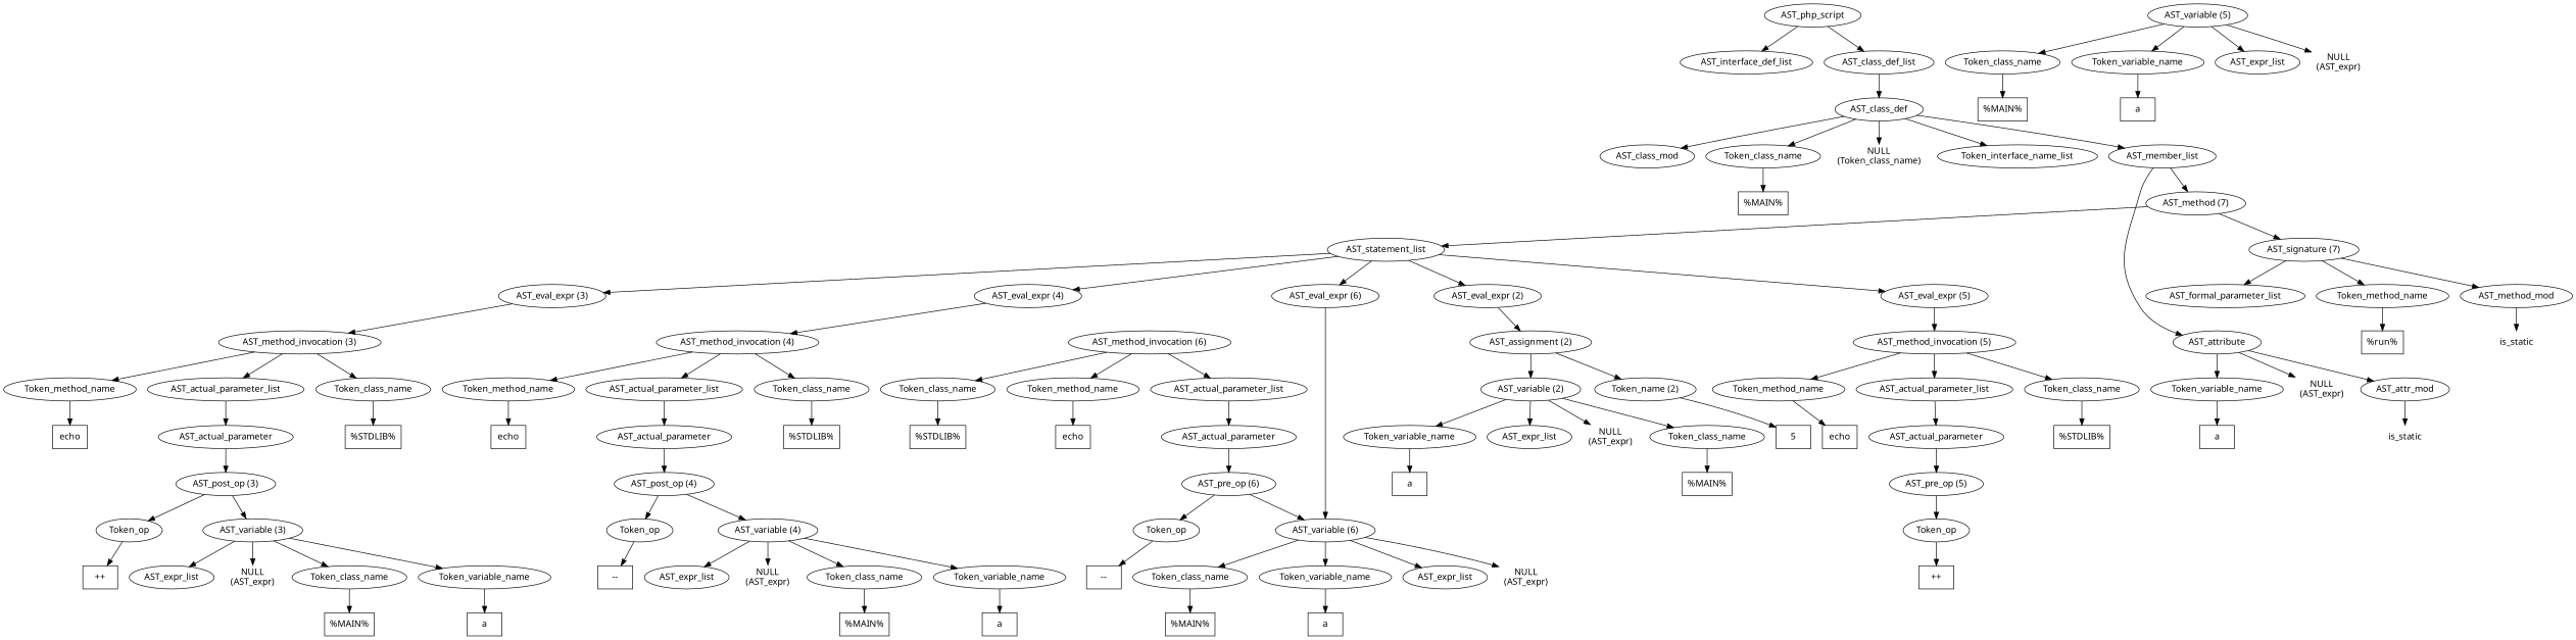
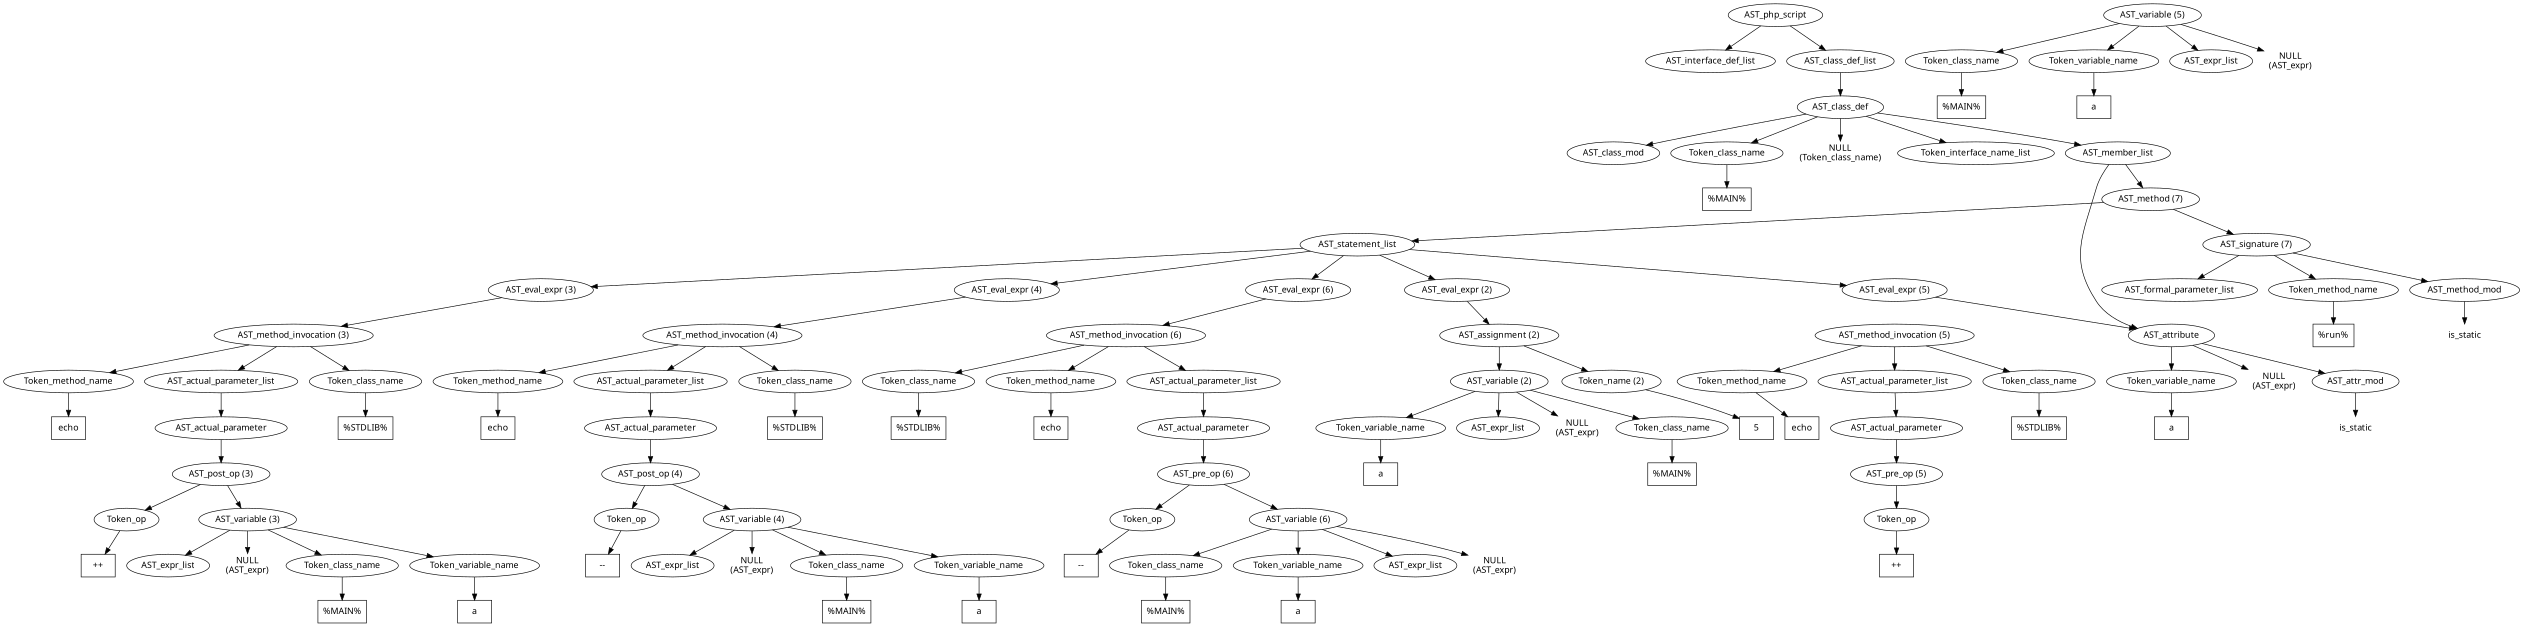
  digraph {
    fontname="Noto Sans"
    node [fontname="Noto Sans"]
    edge [fontname="Noto Sans"]
    n1 [label=AST_php_script]
    n2 [label=AST_interface_def_list]
    n3 [label=AST_class_def_list]
    n4 [label=AST_class_def]
    n5 [label=AST_class_mod]
    n6 [label=Token_class_name]
    n7 [label="NULL\n(Token_class_name)" shape=plaintext]
    n8 [label=Token_interface_name_list]
    n9 [label=AST_member_list]
    n10 [label="%MAIN%" shape=box]
    n11 [label="AST_method (7)"]
    n12 [label=AST_attribute]
    n13 [label="AST_signature (7)"]
    n14 [label=AST_statement_list]
    n15 [label=AST_attr_mod]
    n16 [label=Token_variable_name]
    n17 [label="NULL\n(AST_expr)" shape=plaintext]
    n18 [label=AST_method_mod]
    n19 [label=Token_method_name]
    n20 [label=AST_formal_parameter_list]
    n21 [label="AST_eval_expr (2)"]
    n22 [label="AST_eval_expr (3)"]
    n23 [label="AST_eval_expr (4)"]
    n24 [label="AST_eval_expr (5)"]
    n25 [label="AST_eval_expr (6)"]
    n26 [label=is_static shape=plaintext]
    n27 [label="%run%" shape=box]
    n28 [label="AST_assignment (2)"]
    n29 [label="AST_method_invocation (3)"]
    n30 [label="AST_method_invocation (4)"]
    n31 [label="AST_method_invocation (5)"]
    n32 [label="AST_method_invocation (6)"]
    n33 [label="AST_variable (2)"]
    n34 [label="Token_name (2)"]
    n35 [label=Token_class_name]
    n36 [label=Token_variable_name]
    n37 [label=AST_expr_list]
    n38 [label="NULL\n(AST_expr)" shape=plaintext]
    n39 [label=5 shape=box]
    n40 [label="%MAIN%" shape=box]
    n41 [label=a shape=box]
    n42 [label=Token_class_name]
    n43 [label=Token_method_name]
    n44 [label=AST_actual_parameter_list]
    n45 [label="%STDLIB%" shape=box]
    n46 [label=echo shape=box]
    n47 [label=AST_actual_parameter]
    n48 [label="AST_post_op (3)"]
    n49 [label="AST_variable (3)"]
    n50 [label=Token_op]
    n51 [label=Token_class_name]
    n52 [label=Token_variable_name]
    n53 [label=AST_expr_list]
    n54 [label="NULL\n(AST_expr)" shape=plaintext]
    n55 [label="++" shape=box]
    n56 [label="%MAIN%" shape=box]
    n57 [label=a shape=box]
    n58 [label=Token_class_name]
    n59 [label=Token_method_name]
    n60 [label=AST_actual_parameter_list]
    n61 [label="%STDLIB%" shape=box]
    n62 [label=echo shape=box]
    n63 [label=AST_actual_parameter]
    n64 [label="AST_post_op (4)"]
    n65 [label="AST_variable (4)"]
    n66 [label=Token_op]
    n67 [label=Token_class_name]
    n68 [label=Token_variable_name]
    n69 [label=AST_expr_list]
    n70 [label="NULL\n(AST_expr)" shape=plaintext]
    n71 [label="--" shape=box]
    n72 [label="%MAIN%" shape=box]
    n73 [label=a shape=box]
    n74 [label=Token_class_name]
    n75 [label=Token_method_name]
    n76 [label=AST_actual_parameter_list]
    n77 [label="%STDLIB%" shape=box]
    n78 [label=echo shape=box]
    n79 [label=AST_actual_parameter]
    n80 [label="AST_pre_op (5)"]
    n81 [label=Token_op]
    n82 [label="++" shape=box]
    n83 [label="AST_variable (5)"]
    n84 [label=Token_class_name]
    n85 [label=Token_variable_name]
    n86 [label=AST_expr_list]
    n87 [label="NULL\n(AST_expr)" shape=plaintext]
    n88 [label="%MAIN%" shape=box]
    n89 [label=a shape=box]
    n90 [label=Token_class_name]
    n91 [label=Token_method_name]
    n92 [label=AST_actual_parameter_list]
    n93 [label="%STDLIB%" shape=box]
    n94 [label=echo shape=box]
    n95 [label=AST_actual_parameter]
    n96 [label="AST_pre_op (6)"]
    n97 [label=Token_op]
    n98 [label="AST_variable (6)"]
    n99 [label="--" shape=box]
    n100 [label=Token_class_name]
    n101 [label=Token_variable_name]
    n102 [label=AST_expr_list]
    n103 [label="NULL\n(AST_expr)" shape=plaintext]
    n104 [label="%MAIN%" shape=box]
    n105 [label=a shape=box]
    n106 [label=is_static shape=plaintext]
    n107 [label=a shape=box]
    n1 -> n2
    n1 -> n3
    n3 -> n4
    n4 -> n5
    n4 -> n6
    n4 -> n7
    n4 -> n8
    n4 -> n9
    n6 -> n10
    n9 -> n11
    n9 -> n12
    n11 -> n13
    n11 -> n14
    n12 -> n15
    n12 -> n16
    n12 -> n17
    n13 -> n18
    n13 -> n19
    n13 -> n20
    n14 -> n21
    n14 -> n22
    n14 -> n23
    n14 -> n24
    n14 -> n25
    n15 -> n106
    n16 -> n107
    n18 -> n26
    n19 -> n27
    n21 -> n28
    n22 -> n29
    n23 -> n30
-   n24 -> n31
-   n25 -> n98
+   n24 -> n12
+   n25 -> n32
    n28 -> n33
    n28 -> n34
    n29 -> n42
    n29 -> n43
    n29 -> n44
    n30 -> n58
    n30 -> n59
    n30 -> n60
    n31 -> n74
    n31 -> n75
    n31 -> n76
    n32 -> n90
    n32 -> n91
    n32 -> n92
    n33 -> n35
    n33 -> n36
    n33 -> n37
    n33 -> n38
    n34 -> n39
    n35 -> n40
    n36 -> n41
    n42 -> n45
    n43 -> n46
    n44 -> n47
    n47 -> n48
    n48 -> n49
    n48 -> n50
    n49 -> n51
    n49 -> n52
    n49 -> n53
    n49 -> n54
    n50 -> n55
    n51 -> n56
    n52 -> n57
    n58 -> n61
    n59 -> n62
    n60 -> n63
    n63 -> n64
    n64 -> n65
    n64 -> n66
    n65 -> n67
    n65 -> n68
    n65 -> n69
    n65 -> n70
    n66 -> n71
    n67 -> n72
    n68 -> n73
    n74 -> n77
    n75 -> n78
    n76 -> n79
    n79 -> n80
    n80 -> n81
    n81 -> n82
    n83 -> n84
    n83 -> n85
    n83 -> n86
    n83 -> n87
    n84 -> n88
    n85 -> n89
    n90 -> n93
    n91 -> n94
    n92 -> n95
    n95 -> n96
    n96 -> n97
    n96 -> n98
    n97 -> n99
    n98 -> n100
    n98 -> n101
    n98 -> n102
    n98 -> n103
    n100 -> n104
    n101 -> n105
  }
